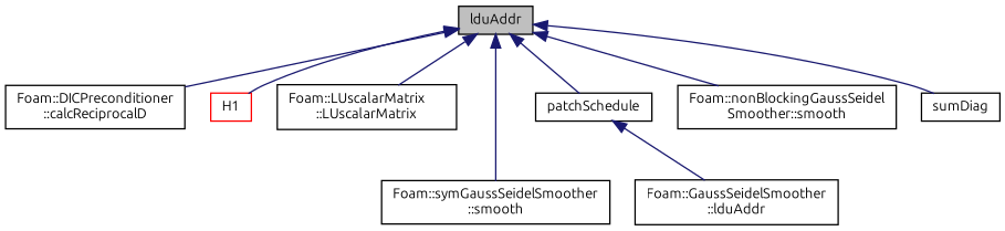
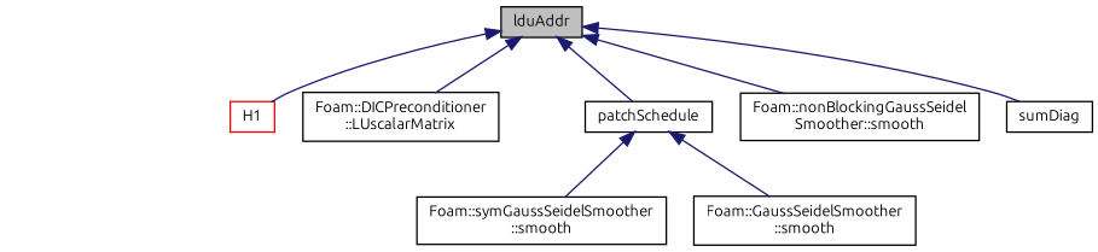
  digraph {
    fontname=Ubuntu
    rankdir=TB
    node [color=black fontname=Ubuntu fontsize=10 shape=record]
    edge [color=midnightblue dir=back fontname=Ubuntu fontsize=10 labelfontname=Helvetica labelfontsize=10 style=solid]
    n1 [fillcolor=grey75 fontcolor=black height=0.2 label=lduAddr style=filled width=0.4]
-   n2 [height=0.2 label="Foam::DICPreconditioner\l::calcReciprocalD" width=0.4]
    n3 [color=red height=0.2 label=H1 width=0.4]
-   n4 [height=0.2 label="Foam::LUscalarMatrix\l::LUscalarMatrix" width=0.4]
+   n4 [height=0.2 label="Foam::DICPreconditioner\l::LUscalarMatrix" width=0.4]
    n5 [height=0.2 label=patchSchedule width=0.4]
    n6 [height=0.2 label="Foam::symGaussSeidelSmoother\l::smooth" width=0.4]
    n7 [height=0.2 label="Foam::nonBlockingGaussSeidel\lSmoother::smooth" width=0.4]
    n8 [height=0.2 label=sumDiag width=0.4]
-   n9 [height=0.2 label="Foam::GaussSeidelSmoother\l::lduAddr" width=0.4]
-   n1 -> n2
+   n9 [height=0.2 label="Foam::GaussSeidelSmoother\l::smooth" width=0.4]
    n1 -> n3
    n1 -> n4
    n1 -> n5
-   n1 -> n6
+   n5 -> n6
    n1 -> n7
    n1 -> n8
    n5 -> n9
  }
